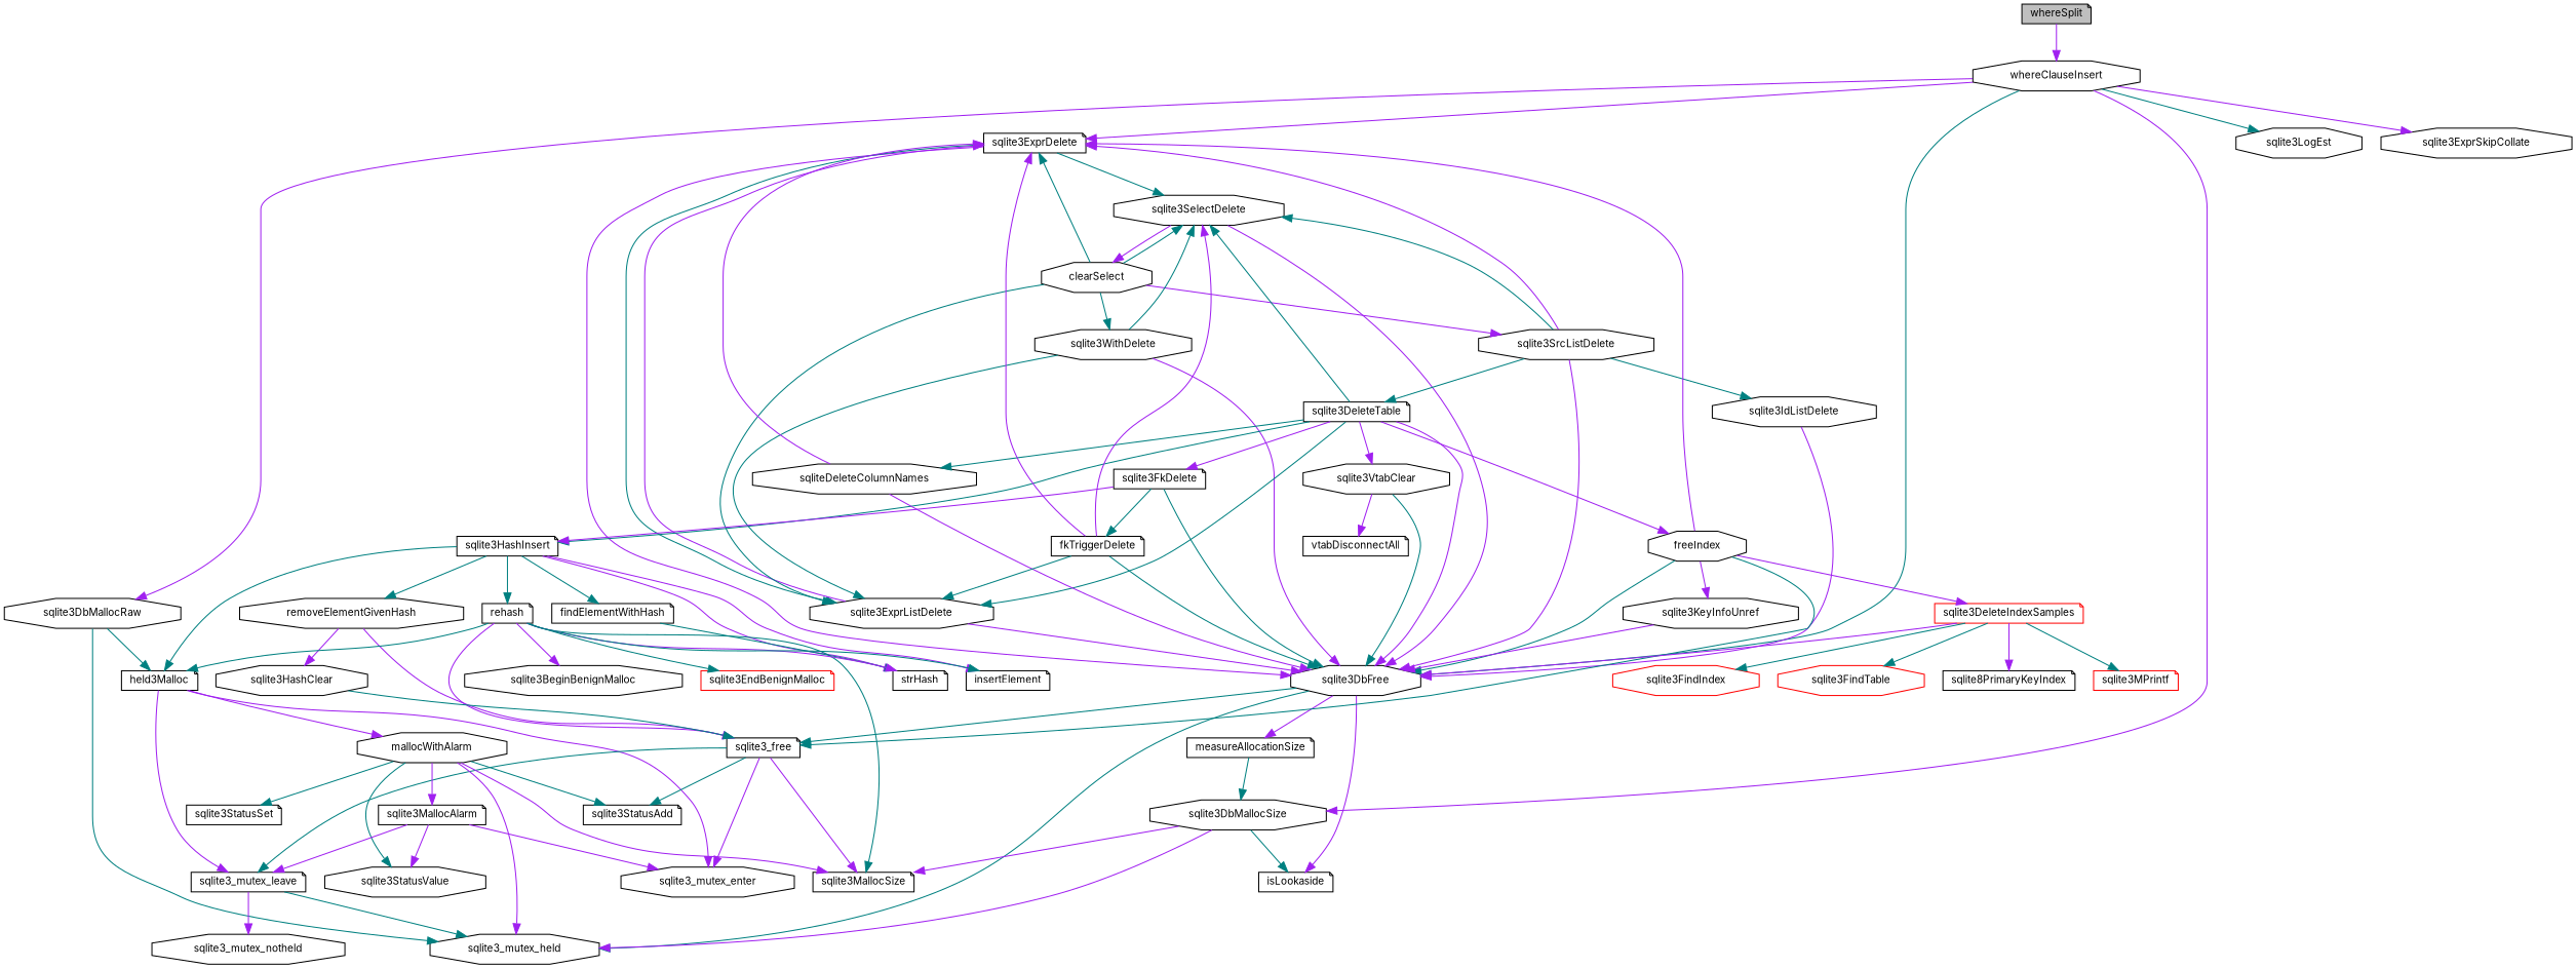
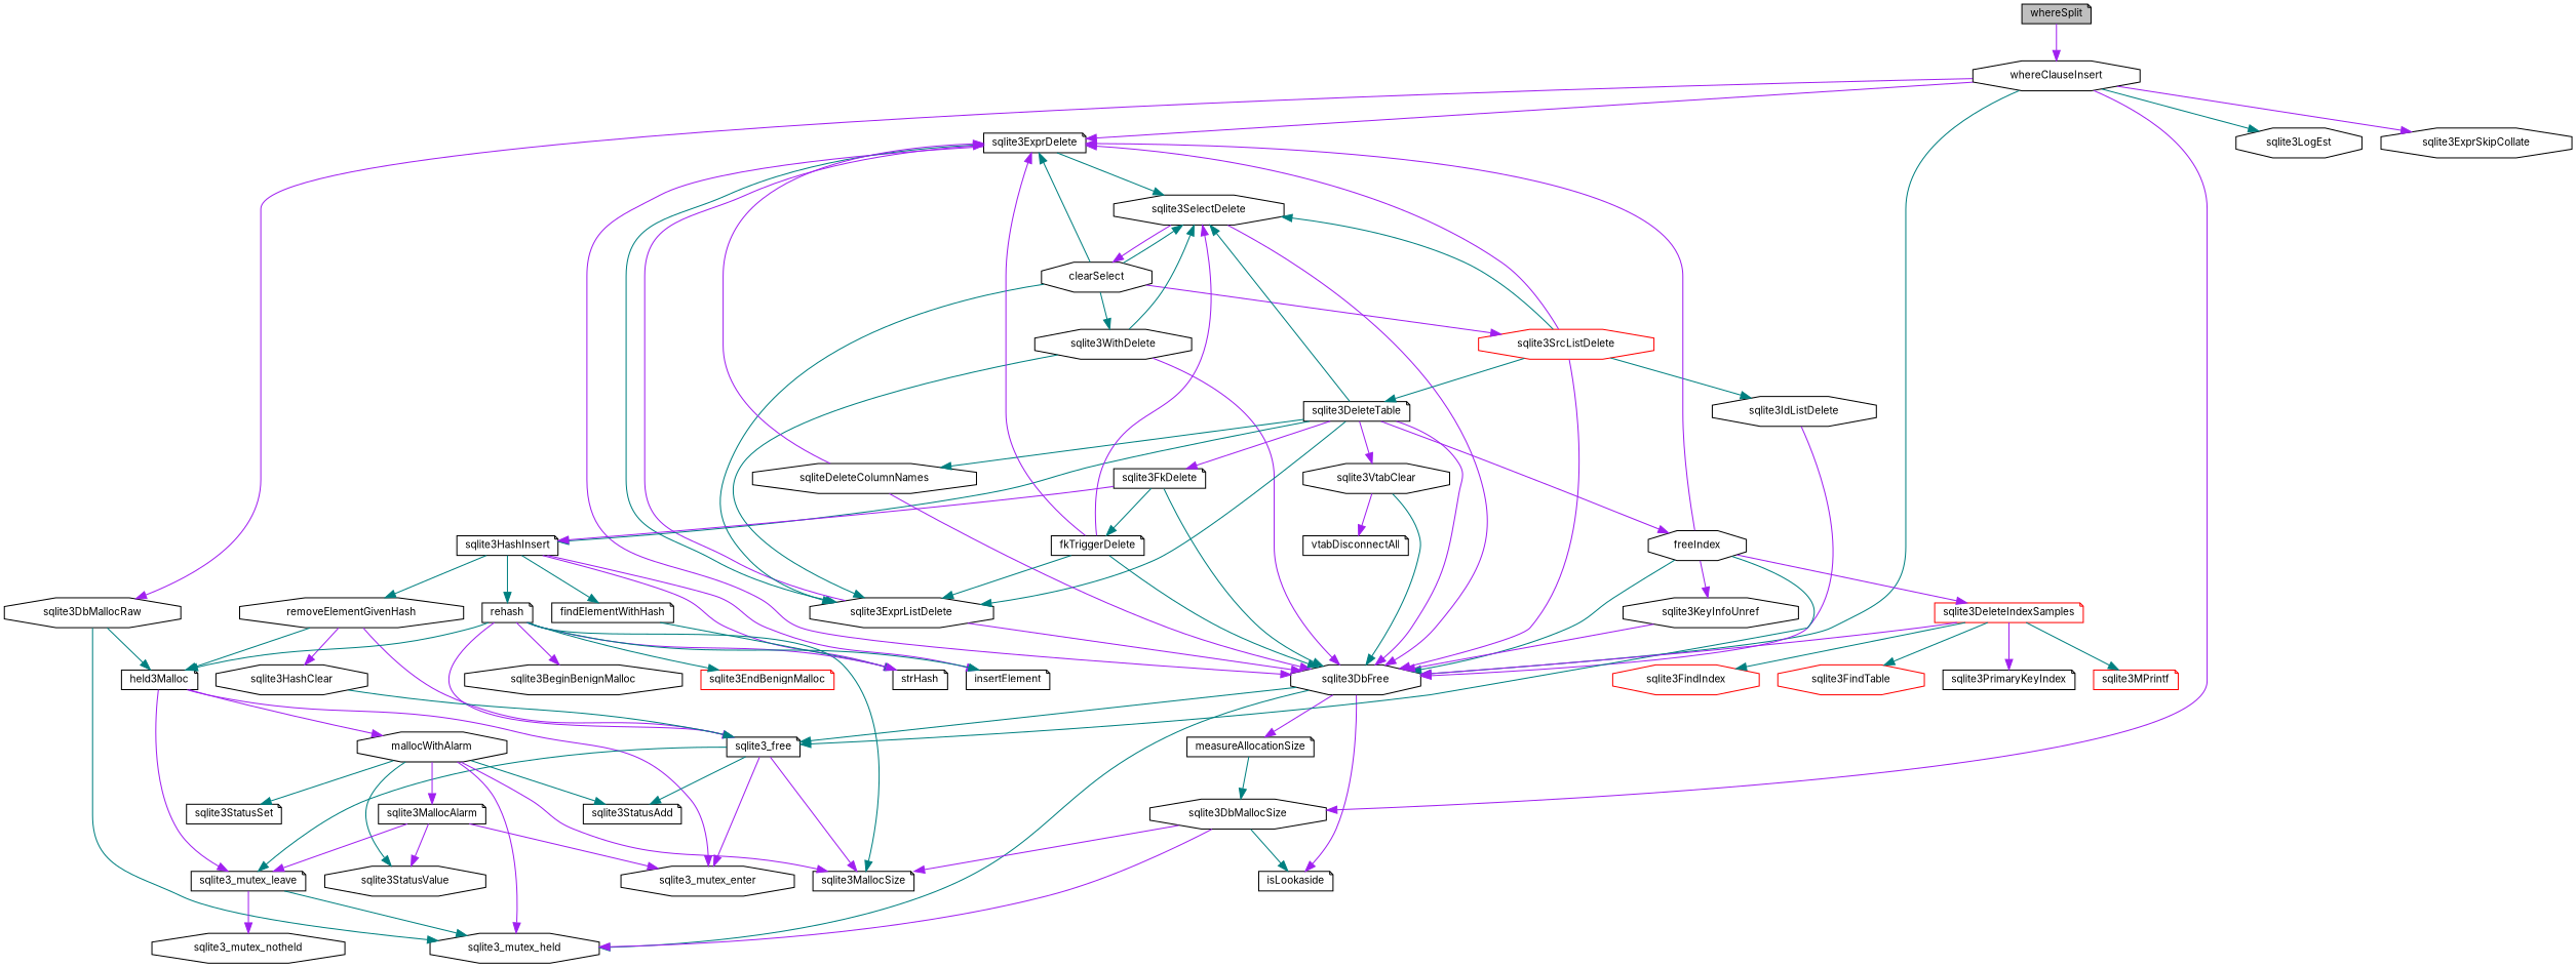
  digraph {
    fontname=Inter
    rankdir=TB
    node [color=black fillcolor=white fontname=Inter fontsize=10 shape=octagon style=filled]
    edge [color=purple fontname=Inter fontsize=10 labelfontname=FreeSans labelfontsize=10 style=solid]
    n1 [fillcolor=grey75 fontcolor=black height=0.2 label=whereSplit shape=note width=0.4]
    n2 [height=0.2 label=whereClauseInsert width=0.4]
    n3 [height=0.2 label=sqlite3DbMallocRaw width=0.4]
    n4 [height=0.2 label=sqlite3ExprDelete shape=note width=0.4]
    n5 [height=0.2 label=sqlite3DbFree width=0.4]
    n6 [height=0.2 label=sqlite3DbMallocSize width=0.4]
    n7 [height=0.2 label=sqlite3LogEst width=0.4]
    n8 [height=0.2 label=sqlite3ExprSkipCollate width=0.4]
    n9 [height=0.2 label=sqlite3_mutex_held width=0.4]
    n10 [height=0.2 label=held3Malloc shape=note width=0.4]
    n11 [height=0.2 label=sqlite3SelectDelete width=0.4]
    n12 [height=0.2 label=sqlite3ExprListDelete width=0.4]
    n13 [height=0.2 label=measureAllocationSize shape=note width=0.4]
    n14 [height=0.2 label=isLookaside shape=note width=0.4]
    n15 [height=0.2 label=sqlite3_free shape=note width=0.4]
    n16 [height=0.2 label=sqlite3MallocSize shape=note width=0.4]
    n17 [height=0.2 label=sqlite3_mutex_enter width=0.4]
    n18 [height=0.2 label=mallocWithAlarm width=0.4]
    n19 [height=0.2 label=sqlite3_mutex_leave shape=note width=0.4]
    n20 [height=0.2 label=sqlite3StatusSet shape=note width=0.4]
    n21 [height=0.2 label=sqlite3StatusValue width=0.4]
    n22 [height=0.2 label=sqlite3MallocAlarm shape=note width=0.4]
    n23 [height=0.2 label=sqlite3StatusAdd shape=note width=0.4]
    n24 [height=0.2 label=sqlite3_mutex_notheld width=0.4]
    n25 [height=0.2 label=clearSelect width=0.4]
-   n26 [height=0.2 label=sqlite3SrcListDelete width=0.4]
+   n26 [color=red height=0.2 label=sqlite3SrcListDelete width=0.4]
    n27 [height=0.2 label=sqlite3WithDelete width=0.4]
    n28 [height=0.2 label=sqlite3DeleteTable shape=note width=0.4]
    n29 [height=0.2 label=sqlite3IdListDelete width=0.4]
    n30 [height=0.2 label=sqlite3HashInsert shape=note width=0.4]
    n31 [height=0.2 label=freeIndex width=0.4]
    n32 [height=0.2 label=sqlite3FkDelete shape=note width=0.4]
    n33 [height=0.2 label=sqliteDeleteColumnNames width=0.4]
    n34 [height=0.2 label=sqlite3VtabClear width=0.4]
    n35 [height=0.2 label=findElementWithHash shape=note width=0.4]
    n36 [height=0.2 label=strHash shape=note width=0.4]
    n37 [height=0.2 label=removeElementGivenHash width=0.4]
    n38 [height=0.2 label=rehash shape=note width=0.4]
    n39 [height=0.2 label=insertElement shape=note width=0.4]
    n40 [color=red height=0.2 label=sqlite3DeleteIndexSamples shape=note width=0.4]
    n41 [height=0.2 label=sqlite3KeyInfoUnref width=0.4]
    n42 [height=0.2 label=fkTriggerDelete shape=note width=0.4]
    n43 [height=0.2 label=vtabDisconnectAll shape=note width=0.4]
    n44 [height=0.2 label=sqlite3HashClear width=0.4]
    n45 [height=0.2 label=sqlite3BeginBenignMalloc width=0.4]
    n46 [color=red height=0.2 label=sqlite3EndBenignMalloc shape=note width=0.4]
    n47 [color=red height=0.2 label=sqlite3FindIndex width=0.4]
    n48 [color=red height=0.2 label=sqlite3FindTable width=0.4]
-   n49 [height=0.2 label=sqlite8PrimaryKeyIndex shape=note width=0.4]
+   n49 [height=0.2 label=sqlite3PrimaryKeyIndex shape=note width=0.4]
    n50 [color=red height=0.2 label=sqlite3MPrintf shape=note width=0.4]
    n1 -> n2
    n2 -> n3
    n2 -> n4
    n2 -> n5 [color=teal]
    n2 -> n6
    n2 -> n7 [color=teal]
    n2 -> n8
    n3 -> n9 [color=teal]
    n3 -> n10 [color=teal]
    n4 -> n5
    n4 -> n11 [color=teal]
    n4 -> n12 [color=teal]
    n5 -> n9 [color=teal]
    n5 -> n13
    n5 -> n14
    n5 -> n15 [color=teal]
    n6 -> n9
    n6 -> n14 [color=teal]
    n6 -> n16
    n10 -> n17
    n10 -> n18
    n10 -> n19
    n11 -> n5
    n11 -> n25
    n12 -> n4
    n12 -> n5
    n13 -> n6 [color=teal]
    n15 -> n16
    n15 -> n17
    n15 -> n19 [color=teal]
    n15 -> n23 [color=teal]
    n18 -> n9
    n18 -> n16
    n18 -> n20 [color=teal]
    n18 -> n21 [color=teal]
    n18 -> n22
    n18 -> n23 [color=teal]
    n19 -> n9 [color=teal]
    n19 -> n24
    n22 -> n17
    n22 -> n19
    n22 -> n21
    n25 -> n4 [color=teal]
    n25 -> n11 [color=teal]
    n25 -> n12 [color=teal]
    n25 -> n26
    n25 -> n27 [color=teal]
    n26 -> n4
    n26 -> n5
    n26 -> n11 [color=teal]
    n26 -> n28 [color=teal]
    n26 -> n29 [color=teal]
    n27 -> n5
    n27 -> n11 [color=teal]
    n27 -> n12 [color=teal]
    n28 -> n5
    n28 -> n11 [color=teal]
    n28 -> n12 [color=teal]
    n28 -> n30 [color=teal]
    n28 -> n31
    n28 -> n32
    n28 -> n33 [color=teal]
    n28 -> n34
    n29 -> n5
-   n30 -> n10 [color=teal]
+   n37 -> n10 [color=teal]
    n30 -> n35 [color=teal]
    n30 -> n36
    n30 -> n37 [color=teal]
    n30 -> n38 [color=teal]
    n30 -> n39
    n31 -> n4
    n31 -> n5 [color=teal]
    n31 -> n15 [color=teal]
    n31 -> n40
    n31 -> n41
    n32 -> n5 [color=teal]
    n32 -> n30
    n32 -> n42 [color=teal]
    n33 -> n4
    n33 -> n5
    n34 -> n5 [color=teal]
    n34 -> n43
    n35 -> n36 [color=teal]
    n37 -> n15
    n37 -> n44
    n38 -> n10 [color=teal]
    n38 -> n15
    n38 -> n16 [color=teal]
    n38 -> n36
    n38 -> n39 [color=teal]
    n38 -> n45
    n38 -> n46 [color=teal]
    n40 -> n5
    n40 -> n47 [color=teal]
    n40 -> n48 [color=teal]
    n40 -> n49
    n40 -> n50 [color=teal]
    n41 -> n5
    n42 -> n4
    n42 -> n5 [color=teal]
    n42 -> n11
    n42 -> n12 [color=teal]
    n44 -> n15 [color=teal]
  }
